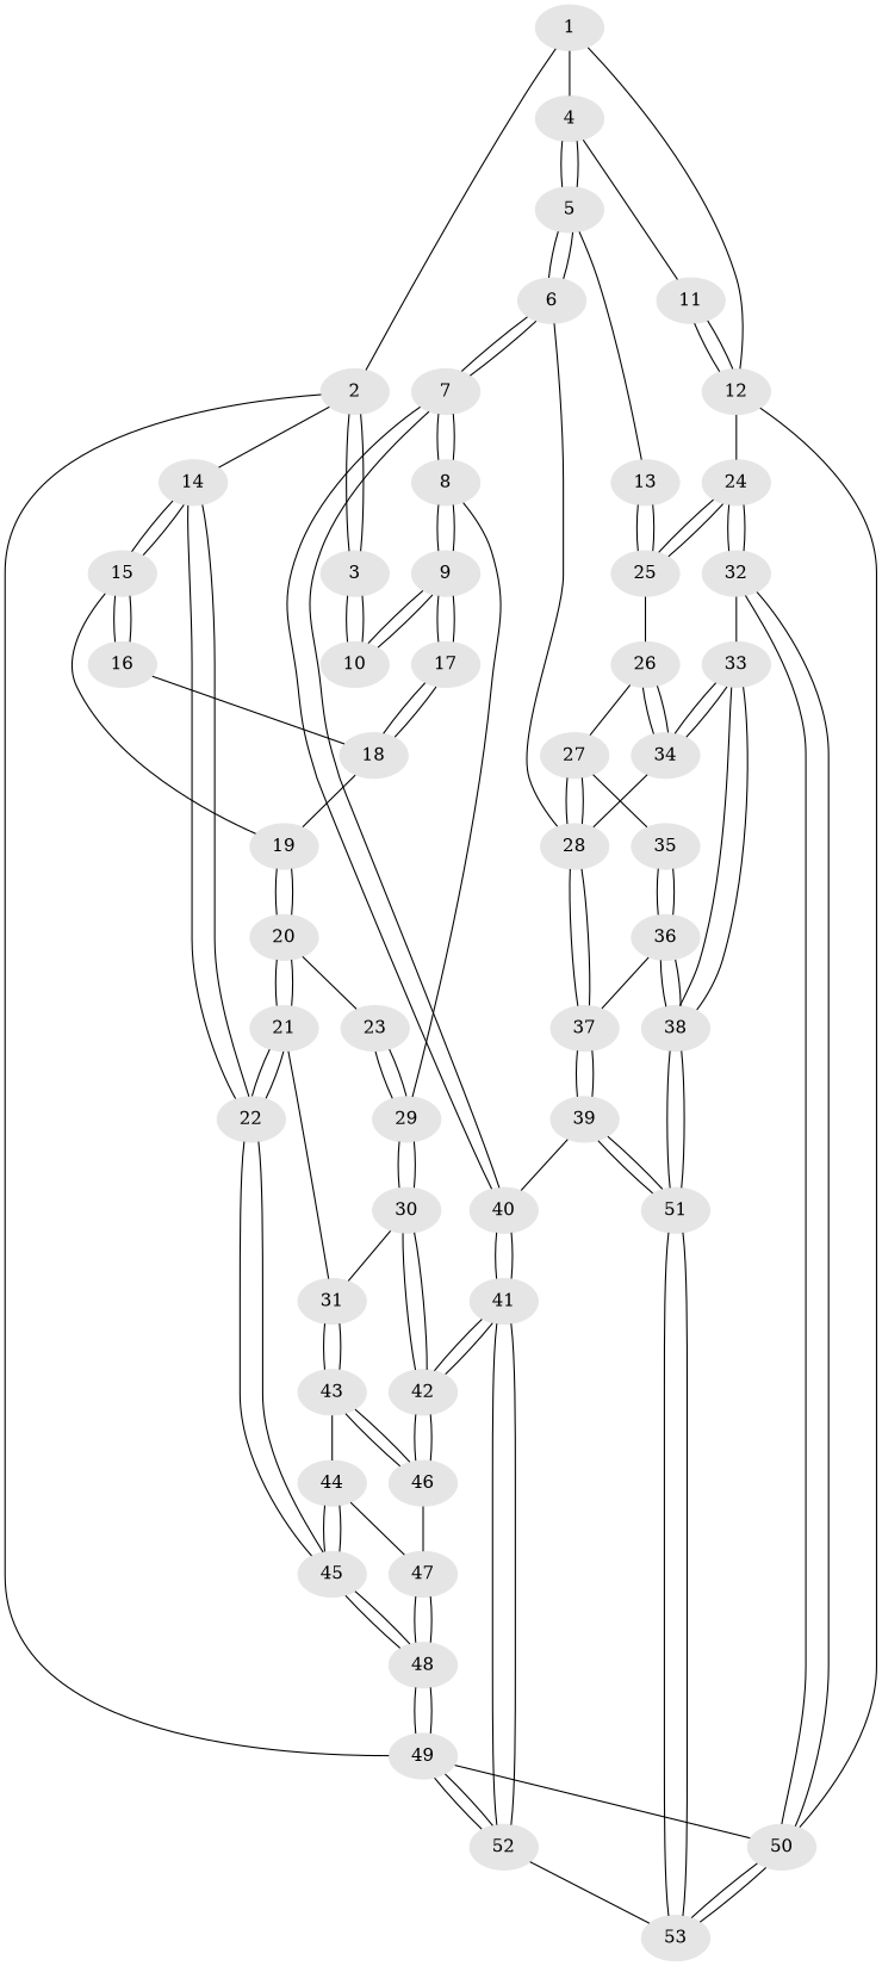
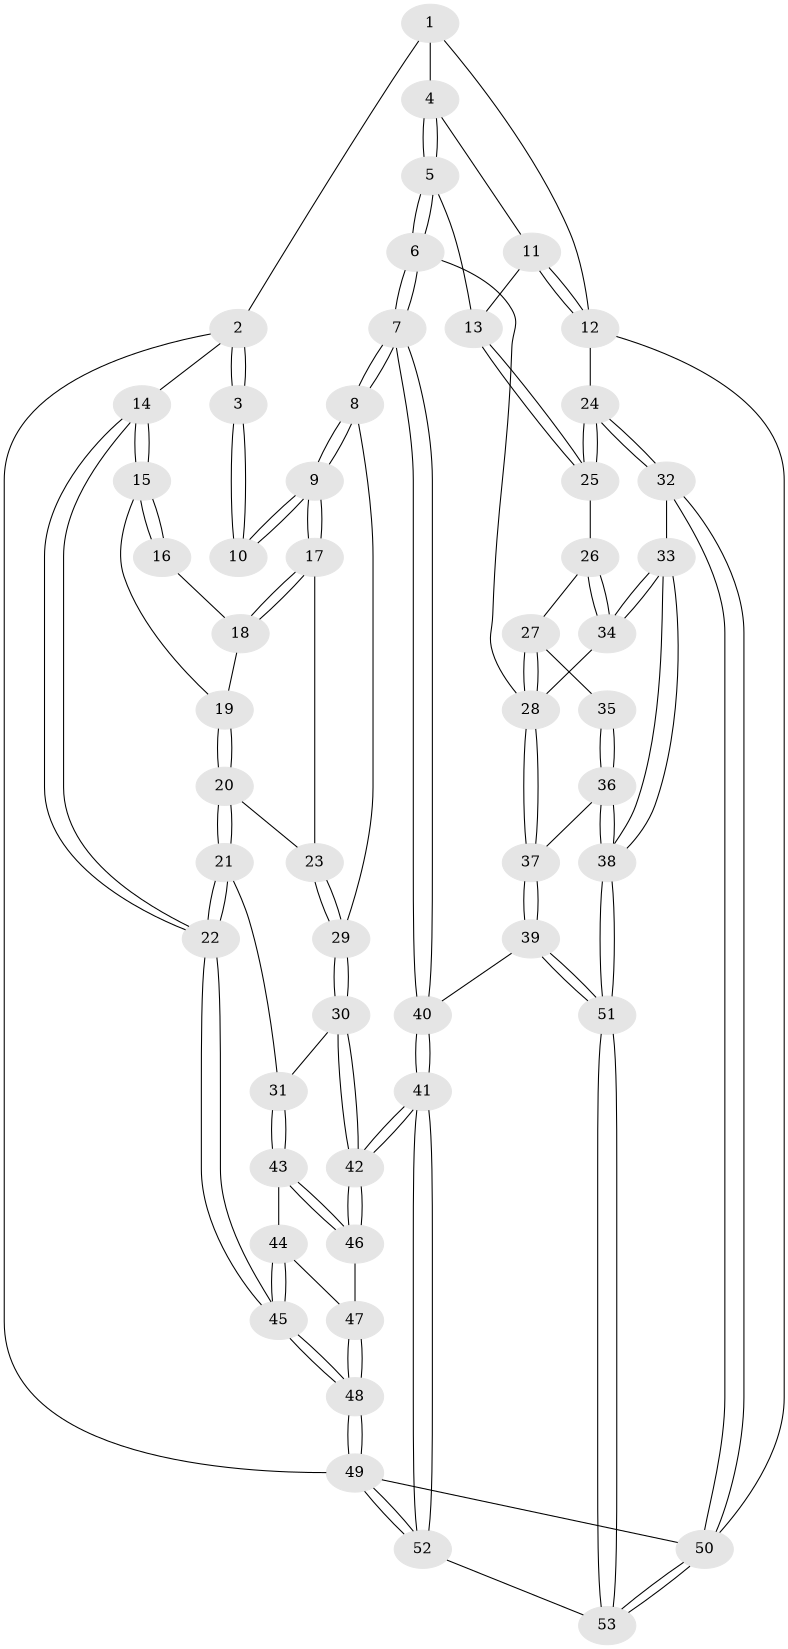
  graph {
    node [color=gray90 style=filled]
    1
    2
    4
    12
    3
    14
    49
    5
    11
    24
    50
    10
    15
    22
    52
    6
    13
    7
    28
    25
    8
    40
    37
    9
    29
    41
    17
    30
    18
    23
    32
    53
    26
    16
    19
    45
    20
    21
    31
    43
    48
    33
    27
    34
    35
    36
    39
    42
    46
    44
    38
    51
    47
    1 -- 2
    1 -- 4
    1 -- 12
    2 -- 3
    2 -- 3
    2 -- 14
    2 -- 49
    4 -- 5
    4 -- 5
    4 -- 11
    12 -- 24
    12 -- 50
    3 -- 10
    3 -- 10
    14 -- 15
    14 -- 15
    14 -- 22
    14 -- 22
    49 -- 50
    49 -- 52
    49 -- 52
    5 -- 6
    5 -- 6
    5 -- 13
    11 -- 12
    11 -- 12
+   11 -- 13
    24 -- 25
    24 -- 25
    24 -- 32
    24 -- 32
    50 -- 53
    50 -- 53
    15 -- 16
    15 -- 16
    15 -- 19
    22 -- 45
    22 -- 45
    52 -- 53
    6 -- 7
    6 -- 7
    6 -- 28
    13 -- 25
    13 -- 25
    7 -- 8
    7 -- 8
    7 -- 40
    7 -- 40
    28 -- 37
    28 -- 37
    25 -- 26
    8 -- 9
    8 -- 9
    8 -- 29
    40 -- 41
    40 -- 41
    37 -- 39
    37 -- 39
    9 -- 10
    9 -- 10
    9 -- 17
    9 -- 17
    29 -- 30
    29 -- 30
    41 -- 52
    41 -- 52
    41 -- 42
    41 -- 42
    17 -- 18
    17 -- 18
+   17 -- 23
    30 -- 31
    30 -- 42
    30 -- 42
    18 -- 19
    23 -- 29
    23 -- 29
    32 -- 50
    32 -- 50
    32 -- 33
    26 -- 27
    26 -- 34
    26 -- 34
    16 -- 18
    19 -- 20
    19 -- 20
    45 -- 48
    45 -- 48
    20 -- 23
    20 -- 21
    20 -- 21
    21 -- 22
    21 -- 22
    21 -- 31
    31 -- 43
    31 -- 43
    43 -- 46
    43 -- 46
    43 -- 44
    48 -- 49
    48 -- 49
    33 -- 34
    33 -- 34
    33 -- 38
    33 -- 38
    27 -- 28
    27 -- 28
    27 -- 35
    34 -- 28
    35 -- 36
    35 -- 36
    36 -- 37
    36 -- 38
    36 -- 38
    39 -- 40
    39 -- 51
    39 -- 51
    42 -- 46
    42 -- 46
    46 -- 47
    44 -- 45
    44 -- 45
    44 -- 47
    38 -- 51
    38 -- 51
    51 -- 53
    51 -- 53
    47 -- 48
    47 -- 48
  }
